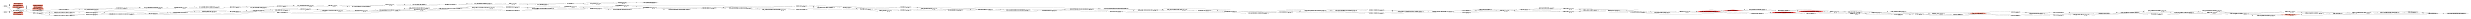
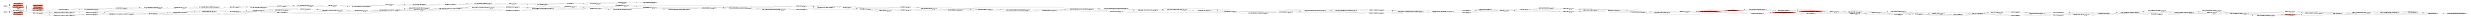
  digraph {
    fontname=Lato
    rankdir=LR
    node [fillcolor=white fontname=Lato shape=diamond style=filled]
    edge [fontname=Lato style=bold]
    n1 [label="!a.beanFieldVisibility().isEmpty()@@@8@@@['1', '0', '0']"]
    n2 [label="psb.set(BEAN_beanFieldVisibility,visibility(a.beanFieldVisibility(),\"beanFieldVisibility\"))@@@8@@@['1', '1', '0']" shape=ellipse]
    n3 [label="psb.set(BEAN_beanMapPutReturnsOldValue,bool(a.beanMapPutReturnsOldValue()))@@@9@@@['1', '1', '0']" shape=ellipse]
    n4 [label="!a.beanMapPutReturnsOldValue().isEmpty()@@@9@@@['0', '1', '0']"]
    n5 [label="psb.set(BEAN_beanMethodVisibility,visibility(a.beanMethodVisibility(),\"beanMethodVisibility\"))@@@10@@@['1', '1', '0']" shape=ellipse]
    n6 [label="psb.set(BEAN_beanMapPutReturnsOldValue,bool(a.beanMapPutReturnsOldValue()))@@@9@@@['1', '0', '0']" shape=ellipse]
    n7 [label="!a.beanMethodVisibility().isEmpty()@@@10@@@['0', '1', '0']"]
    n8 [label="!a.mediaType().isEmpty()@@@26@@@['1', '0', '0']"]
    n9 [label="!a.mediaType().isEmpty()@@@26@@@['1', '1', '0']"]
    n10 [label="a.notBeanClasses().length != 0@@@27@@@['1', '0', '0']"]
    n11 [label="psb.set(CONTEXT_mediaType,mediaType(a.mediaType()))@@@26@@@['0', '1', '0']" shape=ellipse]
    n12 [label="a.notBeanClasses().length != 0@@@27@@@['0', '1', '0']"]
    n13 [label="psb.addTo(BEAN_notBeanClasses,a.notBeanClasses())@@@27@@@['1', '1', '0']" shape=ellipse]
    n14 [label="psb.set(BEAN_notBeanClasses,a.notBeanClasses_replace())@@@28@@@['1', '1', '0']" shape=ellipse]
    n15 [fillcolor=red label="a.notBeanPackages().length != 0@@@29@@@['0', '1', '0']"]
    n16 [label="a.notBeanPackages_replace().length != 0@@@30@@@['0', '1', '0']"]
    n17 [label="psb.addTo(BEAN_notBeanPackages,stringList(a.notBeanPackages()))@@@29@@@['0', '1', '0']" shape=ellipse]
    n18 [label="a.propertyNamer() != @@@31@@@['1', '1', '0']"]
    n19 [fillcolor=red label="psb.set(BEAN_notBeanPackages,stringList(a.notBeanPackages_replace()))@@@30@@@['0', '1', '0']" shape=ellipse]
    n20 [label="psb.set(CONTEXT_debug,bool(a.debug()))@@@16@@@['1', '0', '0']" shape=ellipse]
    n21 [label="!a.findFluentSetters().isEmpty()@@@17@@@['1', '0', '0']"]
    n22 [label="psb.set(BEAN_findFluentSetters,bool(a.findFluentSetters()))@@@17@@@['1', '1', '0']" shape=ellipse]
    n23 [label="!a.ignoreInvocationExceptionsOnGetters().isEmpty()@@@18@@@['1', '0', '0']"]
    n24 [label="a.notBeanClasses_replace().length != 0@@@28@@@['0', '1', '0']"]
    n25 [label="a.notBeanPackages().length != 0@@@29@@@['1', '0', '0']"]
    n26 [label="psb.set(BEAN_notBeanClasses,a.notBeanClasses_replace())@@@28@@@['1', '0', '0']" shape=ellipse]
    n27 [label="psb.set(BEAN_disableIgnoreUnknownNullBeanProperties,bool(a.disableIgnoreUnknownNullBeanProperties()))@@@23@@@['1', '1', '0']" shape=ellipse]
    n28 [label="psb.prependTo(BEAN_annotations,BeanAnnotation.create(c).interfaceClass(c).build())@@@24@@@['1', '1', '0']" shape=ellipse]
    n29 [label="!a.locale().isEmpty()@@@25@@@['1', '0', '0']"]
    n30 [label="!a.locale().isEmpty()@@@25@@@['0', '1', '0']"]
    n31 [label="a.dictionary_replace().length != 0@@@7@@@['1', '0', '0']"]
    n32 [label="a.dictionary_replace().length != 0@@@7@@@['1', '1', '0']"]
    n33 [label="!a.beanFieldVisibility().isEmpty()@@@8@@@['0', '1', '0']"]
    n34 [label="psb.set(BEAN_beanDictionary,a.dictionary_replace())@@@7@@@['0', '1', '0']" shape=ellipse]
    n35 [label="psb.set(XML_eventAllocator,a.eventAllocator())@@@10@@@['0', '0', '1']" shape=ellipse]
    n36 [label="!a.preserveRootElement().isEmpty()@@@11@@@['0', '0', '1']"]
    n37 [label="a.reporter() != @@@12@@@['0', '0', '1']"]
    n38 [label="psb.set(XML_preserveRootElement,bool(a.preserveRootElement()))@@@11@@@['0', '0', '1']" shape=ellipse]
    n39 [label="a.resolver() != @@@13@@@['0', '0', '1']"]
    n40 [fillcolor=lightgray label="!a.validating().isEmpty()@@@14@@@['0', '0', '1']"]
    n41 [label="psb.set(XML_resolver,a.resolver())@@@13@@@['0', '0', '1']" shape=ellipse]
    n42 [fillcolor=lightgray label="psb.set(XML_validating,bool(a.validating()))@@@14@@@['0', '0', '1']" shape=ellipse]
    n43 [label="psb.set(BEAN_useJavaBeanIntrospector,bool(a.useJavaBeanIntrospector()))@@@38@@@['1', '1', '0']" shape=ellipse]
    n44 [label="psb.set(BEAN_useJavaBeanIntrospector,bool(a.useJavaBeanIntrospector()))@@@38@@@['1', '0', '0']" shape=ellipse]
    n45 [label="psb.set(BEANTRAVERSE_detectRecursions,bool(a.detectRecursions()))@@@39@@@['1', '1', '0']" shape=ellipse]
    n46 [label="!a.detectRecursions().isEmpty()@@@39@@@['0', '1', '0']"]
    n47 [label="psb.set(BEANTRAVERSE_detectRecursions,bool(a.detectRecursions()))@@@39@@@['1', '0', '0']" shape=ellipse]
    n48 [fillcolor=tomato label="!a.ignoreRecursions().isEmpty()@@@40@@@['1', '0', '0']"]
    n49 [label="!a.ignoreRecursions().isEmpty()@@@40@@@['0', '1', '0']"]
    n50 [label="a.eventAllocator() != @@@10@@@['0', '0', '1']"]
    n51 [label="!a.beansRequireSerializable().isEmpty()@@@12@@@['1', '1', '0']"]
    n52 [label="psb.set(BEAN_beansRequireSerializable,bool(a.beansRequireSerializable()))@@@12@@@['0', '1', '0']" shape=ellipse]
    n53 [label="!a.beansRequireSettersForGetters().isEmpty()@@@13@@@['1', '1', '0']"]
    n54 [label="!a.beansRequireSettersForGetters().isEmpty()@@@13@@@['1', '0', '0']"]
    n55 [label="psb.set(BEAN_disableBeansRequireSomeProperties,bool(a.disableBeansRequireSomeProperties()))@@@14@@@['1', '1', '0']" shape=ellipse]
    n56 [label="!a.disableBeansRequireSomeProperties().isEmpty()@@@14@@@['0', '1', '0']"]
    n57 [label="psb.set(BEAN_beansRequireSettersForGetters,bool(a.beansRequireSettersForGetters()))@@@13@@@['0', '1', '0']" shape=ellipse]
    n58 [label="psb.set(BEAN_propertyNamer,a.propertyNamer())@@@31@@@['0', '1', '0']" shape=ellipse]
    n59 [label="!a.sortProperties().isEmpty()@@@32@@@['1', '1', '0']"]
    n60 [label="a.swaps().length != 0@@@33@@@['1', '0', '0']"]
    n61 [label="a.swaps().length != 0@@@33@@@['1', '1', '0']"]
    n62 [label="psb.set(BEAN_sortProperties,bool(a.sortProperties()))@@@32@@@['0', '1', '0']" shape=ellipse]
    n63 [label="!a.typePropertyName().isEmpty()@@@15@@@['0', '1', '0']"]
    n64 [label="psb.set(BEAN_typePropertyName,string(a.typePropertyName()))@@@15@@@['1', '1', '0']" shape=ellipse]
    n65 [label="!a.debug().isEmpty()@@@16@@@['0', '1', '0']"]
    n66 [label="psb.set(CONTEXT_debug,bool(a.debug()))@@@16@@@['1', '1', '0']" shape=ellipse]
    n67 [label="!a.findFluentSetters().isEmpty()@@@17@@@['0', '1', '0']"]
    n68 [label="psb.set(BEAN_ignoreInvocationExceptionsOnGetters,bool(a.ignoreInvocationExceptionsOnGetters()))@@@18@@@['0', '1', '0']" shape=ellipse]
    n69 [label="!a.ignoreInvocationExceptionsOnSetters().isEmpty()@@@19@@@['0', '1', '0']"]
    n70 [label="psb.set(BEAN_ignoreInvocationExceptionsOnSetters,bool(a.ignoreInvocationExceptionsOnSetters()))@@@19@@@['1', '1', '0']" shape=ellipse]
    n71 [label="!a.disableIgnoreMissingSetters().isEmpty()@@@20@@@['0', '1', '0']"]
    n72 [label="!a.ignoreInvocationExceptionsOnGetters().isEmpty()@@@18@@@['1', '1', '0']"]
    n73 [label="psb.set(BEAN_disableIgnoreMissingSetters,bool(a.disableIgnoreMissingSetters()))@@@20@@@['1', '1', '0']" shape=ellipse]
    n74 [label="psb.set(BEAN_ignoreInvocationExceptionsOnSetters,bool(a.ignoreInvocationExceptionsOnSetters()))@@@19@@@['1', '0', '0']" shape=ellipse]
    n75 [label="!a.disableIgnoreUnknownNullBeanProperties().isEmpty()@@@23@@@['1', '0', '0']"]
    n76 [label="a.propertyNamer() != @@@31@@@['1', '0', '0']"]
    n77 [label="!a.sortProperties().isEmpty()@@@32@@@['1', '0', '0']"]
    n78 [label="!a.disableIgnoreTransientFields().isEmpty()@@@21@@@['1', '1', '0']"]
    n79 [label="a.dictionary().length != 0@@@6@@@['0', '1', '0']"]
    n80 [label="psb.prependTo(BEAN_beanDictionary,a.dictionary())@@@6@@@['1', '1', '0']" shape=ellipse]
    n81 [label="psb.prependTo(BEAN_beanDictionary,a.dictionary())@@@6@@@['1', '0', '0']" shape=ellipse]
    n82 [label="!a.useEnumNames().isEmpty()@@@36@@@['1', '0', '0']"]
    n83 [label="psb.set(BEAN_useEnumNames,bool(a.useEnumNames()))@@@36@@@['1', '1', '0']" shape=ellipse]
    n84 [label="psb.set(BEAN_disableInterfaceProxies,bool(a.disableInterfaceProxies()))@@@37@@@['1', '1', '0']" shape=ellipse]
    n85 [label="!a.disableInterfaceProxies().isEmpty()@@@37@@@['0', '1', '0']"]
    n86 [label="psb.set(BEAN_disableInterfaceProxies,bool(a.disableInterfaceProxies()))@@@37@@@['1', '0', '0']" shape=ellipse]
    n87 [label="!a.useJavaBeanIntrospector().isEmpty()@@@38@@@['0', '1', '0']"]
    n88 [label="psb.set(CONTEXT_timeZone,timeZone(a.timeZone()))@@@35@@@['1', '1', '0']" shape=ellipse]
    n89 [label="!a.useEnumNames().isEmpty()@@@36@@@['0', '1', '0']"]
    n90 [label="psb.set(BEANTRAVERSE_ignoreRecursions,bool(a.ignoreRecursions()))@@@40@@@['1', '1', '0']" shape=ellipse]
    n91 [label="!a.initialDepth().isEmpty()@@@41@@@['0', '1', '0']"]
    n92 [label="psb.set(BEANTRAVERSE_initialDepth,integer(a.initialDepth(),\"initialDepth\"))@@@41@@@['1', '1', '0']" shape=ellipse]
    n93 [fillcolor=lightgray label="!a.maxDepth().isEmpty()@@@42@@@['1', '1', '0']"]
    n94 [label="psb.set(BEANTRAVERSE_initialDepth,integer(a.initialDepth(),\"initialDepth\"))@@@41@@@['1', '0', '0']" shape=ellipse]
    n95 [fillcolor=lightgray label="!a.maxDepth().isEmpty()@@@42@@@['1', '0', '0']"]
    n96 [fillcolor=tomato label="VarResolverSession vr@@@2@@@['0', '1', '0']" shape=box]
    n97 [label="!a.defaultNamespace().isEmpty()@@@7@@@['0', '0', '1']"]
    n98 [label="!a.enableNamespaces().isEmpty()@@@8@@@['0', '0', '1']"]
    n99 [label="psb.set(XML_defaultNamespace,string(a.defaultNamespace()))@@@7@@@['0', '0', '1']" shape=ellipse]
    n100 [label="psb.set(XML_enableNamespaces,bool(a.enableNamespaces()))@@@8@@@['0', '0', '1']" shape=ellipse]
    n101 [label="a.namespaces().length > 0@@@9@@@['0', '0', '1']"]
    n102 [label="!a.timeZone().isEmpty()@@@35@@@['0', '1', '0']"]
    n103 [label="psb.set(XML_disableAutoDetectNamespaces,bool(a.disableAutoDetectNamespaces()))@@@6@@@['0', '0', '1']" shape=ellipse]
    n104 [label="psb.set(XML_namespaces,Namespace.createArray(strings(a.namespaces())))@@@9@@@['0', '0', '1']" shape=ellipse]
    n105 [fillcolor=lightgray label="apply['1', '0', '0']"]
    n106 [fillcolor=tomato label="VarResolverSession vr@@@2@@@['1', '0', '0']" shape=box]
    n107 [label="BeanConfig a = ai.getAnnotation()@@@3@@@['1', '1', '0']" shape=ellipse]
    n108 [fillcolor=tomato label="PropertyStoreBuilder psb@@@2@@@['1', '0', '0']" shape=box]
    n109 [fillcolor=tomato label="AnnotationInfo<BeanConfig> ai@@@2@@@['1', '1', '0']" shape=box]
    n110 [label="XmlConfig a = ai.getAnnotation()@@@3@@@['0', '0', '1']" shape=ellipse]
    n111 [label="!a.beanClassVisibility().isEmpty()@@@4@@@['1', '1', '0']"]
    n112 [fillcolor=tomato label="PropertyStoreBuilder psb@@@2@@@['0', '0', '1']" shape=box]
    n113 [label="psb.set(XML_reporter,a.reporter())@@@12@@@['0', '0', '1']" shape=ellipse]
    n114 [label="psb.set(CONTEXT_locale,locale(a.locale()))@@@25@@@['1', '1', '0']" shape=ellipse]
    n115 [label="psb.set(BEAN_disableIgnoreTransientFields,bool(a.disableIgnoreTransientFields()))@@@21@@@['0', '1', '0']" shape=ellipse]
    n116 [label="!a.ignoreUnknownBeanProperties().isEmpty()@@@22@@@['0', '1', '0']"]
    n117 [label="psb.set(BEAN_ignoreUnknownBeanProperties,bool(a.ignoreUnknownBeanProperties()))@@@22@@@['1', '1', '0']" shape=ellipse]
    n118 [label="!a.disableIgnoreUnknownNullBeanProperties().isEmpty()@@@23@@@['0', '1', '0']"]
    n119 [label="psb.set(BEAN_ignoreUnknownBeanProperties,bool(a.ignoreUnknownBeanProperties()))@@@22@@@['1', '0', '0']" shape=ellipse]
    n120 [label="!a.disableIgnoreTransientFields().isEmpty()@@@21@@@['1', '0', '0']"]
    n121 [label="psb.set(BEAN_disableBeansRequireSomeProperties,bool(a.disableBeansRequireSomeProperties()))@@@14@@@['1', '0', '0']" shape=ellipse]
    n122 [label="!a.typePropertyName().isEmpty()@@@15@@@['1', '0', '0']"]
    n123 [fillcolor=lightgray label="apply['0', '0', '1']"]
    n124 [fillcolor=tomato label="VarResolverSession vr@@@2@@@['0', '0', '1']" shape=box]
    n125 [fillcolor=tomato label="AnnotationInfo<XmlConfig> ai@@@2@@@['0', '0', '1']" shape=box]
    n126 [label="!a.addBeanTypes().isEmpty()@@@4@@@['0', '0', '1']"]
    n127 [label="psb.set(BEAN_beanConstructorVisibility,visibility(a.beanConstructorVisibility(),\"beanConstructorVisibility\"))@@@5@@@['1', '1', '0']" shape=ellipse]
    n128 [label="psb.set(BEAN_disableIgnoreMissingSetters,bool(a.disableIgnoreMissingSetters()))@@@20@@@['1', '0', '0']" shape=ellipse]
-   n129 [fillcolor=tomato label="psb.set(BEAN_swaps,a.swaps_replace())@@@34@@@['1', '1', '0']" shape=ellipse]
+   n129 [label="psb.set(BEAN_swaps,a.swaps_replace())@@@34@@@['1', '1', '0']" shape=ellipse]
    n130 [label="psb.prependTo(BEAN_swaps,a.swaps())@@@33@@@['0', '1', '0']" shape=ellipse]
    n131 [label="a.swaps_replace().length != 0@@@34@@@['0', '1', '0']"]
    n132 [label="!a.timeZone().isEmpty()@@@35@@@['1', '0', '0']"]
+   n133 [label="psb.set(BEAN_swaps,a.swaps_replace())@@@34@@@['1', '0', '0']" shape=ellipse]
    n134 [label="!a.beansRequireDefaultConstructor().isEmpty()@@@11@@@['0', '1', '0']"]
    n135 [label="!a.beansRequireDefaultConstructor().isEmpty()@@@11@@@['1', '0', '0']"]
    n136 [label="psb.set(BEAN_beanMethodVisibility,visibility(a.beanMethodVisibility(),\"beanMethodVisibility\"))@@@10@@@['1', '0', '0']" shape=ellipse]
    n137 [label="psb.set(BEAN_beansRequireDefaultConstructor,bool(a.beansRequireDefaultConstructor()))@@@11@@@['1', '1', '0']" shape=ellipse]
    n138 [label="!a.beansRequireSerializable().isEmpty()@@@12@@@['1', '0', '0']"]
    n139 [fillcolor=red label="psb.addTo(BEAN_notBeanPackages,strings(a.notBeanPackages()))@@@29@@@['1', '0', '0']" shape=ellipse]
    n140 [label="a.notBeanPackages_replace().length != 0@@@30@@@['1', '0', '0']"]
    n141 [fillcolor=red label="psb.set(BEAN_notBeanPackages,strings(a.notBeanPackages_replace()))@@@30@@@['1', '0', '0']" shape=ellipse]
    n142 [label="psb.set(BEAN_beanClassVisibility,visibility(a.beanClassVisibility(),\"beanClassVisibility\"))@@@4@@@['1', '0', '0']" shape=ellipse]
    n143 [label="!a.beanConstructorVisibility().isEmpty()@@@5@@@['1', '0', '0']"]
    n144 [label="!a.beanConstructorVisibility().isEmpty()@@@5@@@['0', '1', '0']"]
    n145 [label="psb.set(BEAN_beanClassVisibility,visibility(a.beanClassVisibility(),\"beanClassVisibility\"))@@@4@@@['0', '1', '0']" shape=ellipse]
    n146 [label="!a.addNamespaceUrisToRoot().isEmpty()@@@5@@@['0', '0', '1']"]
    n147 [label="psb.set(XML_addNamespaceUrisToRoot,bool(a.addNamespaceUrisToRoot()))@@@5@@@['0', '0', '1']" shape=ellipse]
    n148 [label="!a.disableAutoDetectNamespaces().isEmpty()@@@6@@@['0', '0', '1']"]
    n149 [fillcolor=lightgray label="apply['0', '1', '0']"]
    n150 [fillcolor=tomato label="PropertyStoreBuilder psb@@@2@@@['0', '1', '0']" shape=box]
    n151 [fillcolor=lightgray label="psb.set(BEANTRAVERSE_maxDepth,integer(a.maxDepth(),\"maxDepth\"))@@@42@@@['0', '1', '0']" shape=ellipse]
    n152 [label="psb.set(XML_addBeanTypes,bool(a.addBeanTypes()))@@@4@@@['0', '0', '1']" shape=ellipse]
    n1 -> n2 [label=true style=dotted]
    n1 -> n2
    n1 -> n3
    n2 -> n3
    n2 -> n4
    n3 -> n5
    n3 -> n6 [label=true style=dotted]
    n3 -> n6
    n3 -> n7
    n4 -> n3 [label=true style=dotted]
    n4 -> n3
    n4 -> n7
    n5 -> n134
    n5 -> n135
    n5 -> n136
    n5 -> n136 [label=true style=dotted]
    n6 -> n5
    n7 -> n5
    n7 -> n5 [label=true style=dotted]
    n7 -> n134
    n8 -> n9
    n8 -> n9 [label=true style=dotted]
    n8 -> n10
    n9 -> n10
    n9 -> n11
    n9 -> n11 [label=true style=dotted]
    n9 -> n12
    n10 -> n13
    n10 -> n13 [label=true style=dotted]
    n10 -> n14
    n11 -> n12
    n12 -> n13
    n12 -> n13 [label=true style=dotted]
    n12 -> n24
    n13 -> n14
    n13 -> n24
    n14 -> n15
    n14 -> n25
    n14 -> n26 [label=true style=dotted]
    n14 -> n26
    n15 -> n16
    n15 -> n17 [label=true style=dotted]
    n15 -> n17
    n16 -> n18
    n16 -> n19 [label=true style=dotted]
    n16 -> n19
    n17 -> n16
    n18 -> n58
    n18 -> n58 [label=true style=dotted]
    n18 -> n59
    n18 -> n77
    n19 -> n18
    n20 -> n21
    n21 -> n22
    n21 -> n22 [label=true style=dotted]
    n21 -> n23
    n22 -> n23
    n22 -> n72
    n23 -> n70
    n23 -> n72
    n23 -> n72 [label=true style=dotted]
    n24 -> n14 [label=true style=dotted]
    n24 -> n14
    n24 -> n15
    n25 -> n139 [label=true style=dotted]
    n25 -> n139
    n25 -> n140
    n26 -> n25
    n27 -> n28
    n28 -> n29
    n28 -> n30
    n29 -> n8
    n29 -> n114 [label=true style=dotted]
    n29 -> n114
    n30 -> n8
    n30 -> n114 [label=true style=dotted]
    n30 -> n114
    n31 -> n1
    n31 -> n32 [label=true style=dotted]
    n31 -> n32
    n32 -> n1
    n32 -> n33
    n32 -> n34 [label=true style=dotted]
    n32 -> n34
    n33 -> n2
    n33 -> n2 [label=true style=dotted]
    n33 -> n4
    n34 -> n33
    n35 -> n36
    n36 -> n37
    n36 -> n38 [label=true style=dotted]
    n36 -> n38
    n37 -> n39
    n37 -> n113 [label=true style=dotted]
    n37 -> n113
    n38 -> n37
    n39 -> n40
    n39 -> n41
    n39 -> n41 [label=true style=dotted]
    n40 -> n42
    n40 -> n42 [label=true style=dotted]
    n41 -> n40
    n43 -> n44 [label=true style=dotted]
    n43 -> n44
    n43 -> n45
    n43 -> n46
    n44 -> n45
    n45 -> n47 [label=true style=dotted]
    n45 -> n47
    n45 -> n48
    n45 -> n49
    n46 -> n45
    n46 -> n45 [label=true style=dotted]
    n46 -> n49
    n47 -> n48
    n48 -> n90
    n48 -> n90 [label=true style=dotted]
    n48 -> n92
    n49 -> n90
    n49 -> n90 [label=true style=dotted]
    n49 -> n91
    n50 -> n35
    n50 -> n35 [label=true style=dotted]
    n50 -> n36
    n51 -> n52 [label=true style=dotted]
    n51 -> n52
    n51 -> n53
    n51 -> n54
    n52 -> n53
    n53 -> n55
    n53 -> n56
    n53 -> n57 [label=true style=dotted]
    n53 -> n57
    n54 -> n53
    n54 -> n53 [label=true style=dotted]
    n54 -> n55
    n55 -> n63
    n55 -> n121 [label=true style=dotted]
    n55 -> n121
    n55 -> n122
    n56 -> n55 [label=true style=dotted]
    n56 -> n55
    n56 -> n63
    n57 -> n56
    n58 -> n59
    n59 -> n60
    n59 -> n61
    n59 -> n62 [label=true style=dotted]
    n59 -> n62
    n60 -> n61
    n60 -> n61 [label=true style=dotted]
    n60 -> n129
    n61 -> n129
    n61 -> n130 [label=true style=dotted]
    n61 -> n130
    n61 -> n131
    n62 -> n61
    n63 -> n64
    n63 -> n64 [label=true style=dotted]
    n63 -> n65
    n64 -> n65
    n64 -> n66
    n65 -> n66
    n65 -> n66 [label=true style=dotted]
    n65 -> n67
    n66 -> n20
    n66 -> n20 [label=true style=dotted]
    n66 -> n21
    n66 -> n67
    n67 -> n22 [label=true style=dotted]
    n67 -> n22
    n67 -> n72
    n68 -> n69
    n69 -> n70 [label=true style=dotted]
    n69 -> n70
    n69 -> n71
    n70 -> n71
    n70 -> n73
    n70 -> n74
    n70 -> n74 [label=true style=dotted]
    n71 -> n73
    n71 -> n73 [label=true style=dotted]
    n71 -> n78
    n72 -> n68 [label=true style=dotted]
    n72 -> n68
    n72 -> n69
    n72 -> n70
    n73 -> n78
    n73 -> n120
    n73 -> n128 [label=true style=dotted]
    n73 -> n128
    n74 -> n73
    n75 -> n27 [label=true style=dotted]
    n75 -> n27
    n75 -> n28
    n76 -> n18 [label=true style=dotted]
    n76 -> n18
    n76 -> n77
    n77 -> n59 [label=true style=dotted]
    n77 -> n59
    n77 -> n60
    n78 -> n115
    n78 -> n115 [label=true style=dotted]
    n78 -> n116
    n78 -> n117
    n79 -> n32
    n79 -> n80 [label=true style=dotted]
    n79 -> n80
    n80 -> n31
    n80 -> n32
    n80 -> n81
    n80 -> n81 [label=true style=dotted]
    n81 -> n31
    n82 -> n83
    n82 -> n83 [label=true style=dotted]
    n82 -> n84
    n83 -> n84
    n83 -> n85
    n84 -> n43
    n84 -> n86 [label=true style=dotted]
    n84 -> n86
    n84 -> n87
    n85 -> n84
    n85 -> n84 [label=true style=dotted]
    n85 -> n87
    n86 -> n43
    n87 -> n43
    n87 -> n43 [label=true style=dotted]
    n87 -> n46
    n88 -> n82
    n88 -> n89
    n89 -> n83
    n89 -> n83 [label=true style=dotted]
    n89 -> n85
    n90 -> n91
    n90 -> n92
    n91 -> n92
    n91 -> n92 [label=true style=dotted]
    n91 -> n93
    n92 -> n93
    n92 -> n94
    n92 -> n94 [label=true style=dotted]
    n92 -> n95
    n93 -> n151
    n93 -> n151 [label=true style=dotted]
    n94 -> n95
    n95 -> n93
    n95 -> n93 [label=true style=dotted]
    n97 -> n98
    n97 -> n99
    n97 -> n99 [label=true style=dotted]
    n98 -> n100 [label=true style=dotted]
    n98 -> n100
    n98 -> n101
    n99 -> n98
    n100 -> n101
    n101 -> n50
    n101 -> n104 [label=true style=dotted]
    n101 -> n104
    n102 -> n88 [label=true style=dotted]
    n102 -> n88
    n102 -> n89
    n103 -> n97
    n104 -> n50
    n105 -> n106 [label=true style=dotted]
    n105 -> n107
    n105 -> n108 [label=true style=dotted]
    n105 -> n109 [label=true style=dotted]
    n107 -> n110 [label=0 style=dashed]
    n107 -> n111
    n109 -> n112 [label=0 style=dashed]
    n110 -> n126
    n111 -> n142
    n111 -> n142 [label=true style=dotted]
    n111 -> n143
    n111 -> n144
    n111 -> n145
    n111 -> n145 [label=true style=dotted]
    n113 -> n39
    n114 -> n8
    n114 -> n9
    n115 -> n116
    n116 -> n117
    n116 -> n117 [label=true style=dotted]
    n116 -> n118
    n117 -> n75
    n117 -> n118
    n117 -> n119 [label=true style=dotted]
    n117 -> n119
    n118 -> n27 [label=true style=dotted]
    n118 -> n27
    n118 -> n28
    n119 -> n75
    n120 -> n78
    n120 -> n78 [label=true style=dotted]
    n120 -> n117
    n121 -> n122
    n122 -> n64 [label=true style=dotted]
    n122 -> n64
    n122 -> n66
    n123 -> n110
    n123 -> n112 [label=true style=dotted]
    n123 -> n124 [label=true style=dotted]
    n123 -> n125 [label=true style=dotted]
    n126 -> n146
    n126 -> n152
    n126 -> n152 [label=true style=dotted]
    n127 -> n79
    n127 -> n80
    n128 -> n120
    n129 -> n102
    n129 -> n132
+   n129 -> n133 [label=true style=dotted]
+   n129 -> n133
    n130 -> n131
    n131 -> n102
    n131 -> n129 [label=true style=dotted]
    n131 -> n129
    n132 -> n82
    n132 -> n88 [label=true style=dotted]
    n132 -> n88
+   n133 -> n132
    n134 -> n51
    n134 -> n137
    n134 -> n137 [label=true style=dotted]
    n135 -> n137
    n135 -> n137 [label=true style=dotted]
    n135 -> n138
    n136 -> n135
    n137 -> n51
    n137 -> n138
    n138 -> n51 [label=true style=dotted]
    n138 -> n51
    n138 -> n54
    n139 -> n15 [label=0 style=dashed]
    n139 -> n140
    n140 -> n76
    n140 -> n141
    n140 -> n141 [label=true style=dotted]
    n141 -> n19 [label=0 style=dashed]
    n141 -> n76
    n142 -> n143
    n143 -> n80
    n143 -> n127 [label=true style=dotted]
    n143 -> n127
    n144 -> n79
    n144 -> n127 [label=true style=dotted]
    n144 -> n127
    n145 -> n144
    n146 -> n147 [label=true style=dotted]
    n146 -> n147
    n146 -> n148
    n147 -> n148
    n148 -> n97
    n148 -> n103 [label=true style=dotted]
    n148 -> n103
    n149 -> n96 [label=true style=dotted]
    n149 -> n107
    n149 -> n109 [label=true style=dotted]
    n149 -> n150 [label=true style=dotted]
    n152 -> n146
  }
